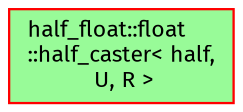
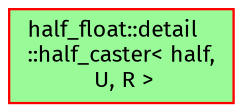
  digraph {
    rankdir=LR
    fontname="Fira Sans"
-   n1 [color=red fillcolor=palegreen fontname="Fira Sans" fontsize=10 height=0.2 label="half_float::float\l::half_caster\< half,\l U, R \>" shape=box style=filled width=0.4]
+   n1 [color=red fillcolor=palegreen fontname="Fira Sans" fontsize=10 height=0.2 label="half_float::detail\l::half_caster\< half,\l U, R \>" shape=box style=filled width=0.4]
  }
